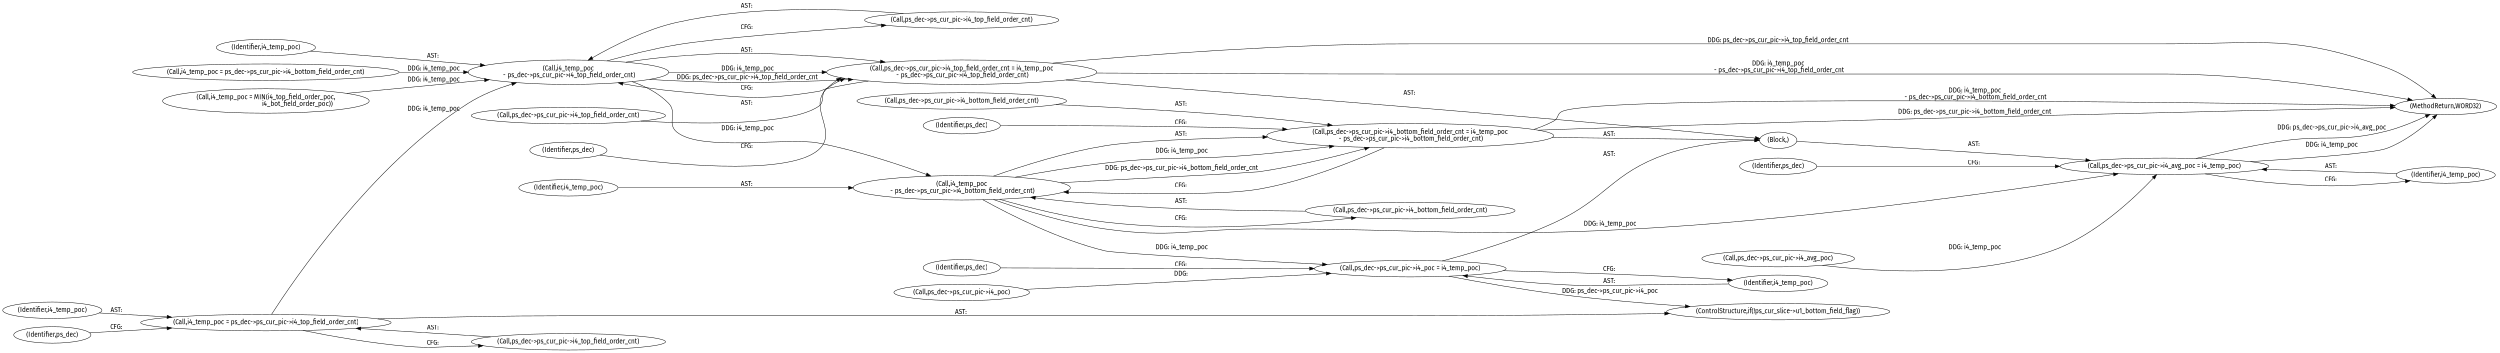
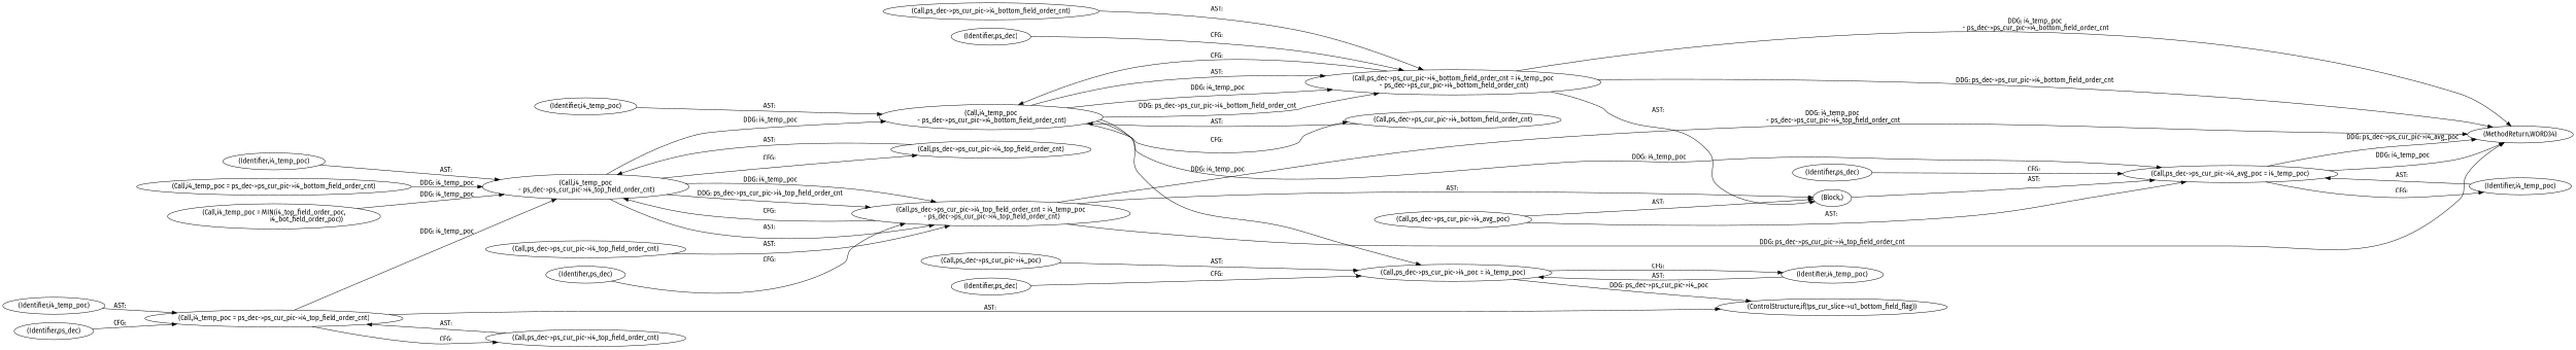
  digraph {
    fontname="Fira Sans"
    rankdir=LR
    node [fontname="Fira Sans"]
    edge [fontname="Fira Sans"]
    n1 [label="(Call,i4_temp_poc = ps_dec->ps_cur_pic->i4_top_field_order_cnt)"]
    n2 [label="(Call,i4_temp_poc\n - ps_dec->ps_cur_pic->i4_top_field_order_cnt)"]
    n3 [label="(ControlStructure,if(!ps_cur_slice->u1_bottom_field_flag))"]
    n4 [label="(Call,ps_dec->ps_cur_pic->i4_top_field_order_cnt)"]
    n5 [label="(Call,ps_dec->ps_cur_pic->i4_top_field_order_cnt = i4_temp_poc\n - ps_dec->ps_cur_pic->i4_top_field_order_cnt)"]
    n6 [label="(Call,i4_temp_poc\n - ps_dec->ps_cur_pic->i4_bottom_field_order_cnt)"]
    n7 [label="(Call,ps_dec->ps_cur_pic->i4_top_field_order_cnt)"]
-   n8 [label="(MethodReturn,WORD32)"]
+   n8 [label="(MethodReturn,WORD34)"]
    n9 [label="(Block,)"]
    n10 [label="(Call,ps_dec->ps_cur_pic->i4_bottom_field_order_cnt = i4_temp_poc\n - ps_dec->ps_cur_pic->i4_bottom_field_order_cnt)"]
    n11 [label="(Call,ps_dec->ps_cur_pic->i4_poc = i4_temp_poc)"]
    n12 [label="(Call,ps_dec->ps_cur_pic->i4_avg_poc = i4_temp_poc)"]
    n13 [label="(Call,ps_dec->ps_cur_pic->i4_bottom_field_order_cnt)"]
    n14 [label="(Identifier,i4_temp_poc)"]
    n15 [label="(Identifier,i4_temp_poc)"]
    n16 [label="(Identifier,ps_dec)"]
    n17 [label="(Call,ps_dec->ps_cur_pic->i4_poc)"]
    n18 [label="(Identifier,ps_dec)"]
    n19 [label="(Call,ps_dec->ps_cur_pic->i4_bottom_field_order_cnt)"]
    n20 [label="(Identifier,i4_temp_poc)"]
    n21 [label="(Identifier,i4_temp_poc)"]
    n22 [label="(Identifier,ps_dec)"]
    n23 [label="(Identifier,i4_temp_poc)"]
    n24 [label="(Call,ps_dec->ps_cur_pic->i4_top_field_order_cnt)"]
    n25 [label="(Call,i4_temp_poc = ps_dec->ps_cur_pic->i4_bottom_field_order_cnt)"]
    n26 [label="(Call,i4_temp_poc = MIN(i4_top_field_order_poc,\n                                     i4_bot_field_order_poc))"]
    n27 [label="(Identifier,ps_dec)"]
    n28 [label="(Call,ps_dec->ps_cur_pic->i4_avg_poc)"]
    n29 [label="(Identifier,ps_dec)"]
    n1 -> n2 [label="DDG: i4_temp_poc"]
    n1 -> n3 [label="AST: "]
    n1 -> n4 [label="CFG: "]
    n2 -> n5 [label="AST: "]
    n2 -> n5 [label="DDG: i4_temp_poc"]
    n2 -> n5 [label="DDG: ps_dec->ps_cur_pic->i4_top_field_order_cnt"]
    n2 -> n6 [label="DDG: i4_temp_poc"]
    n2 -> n7 [label="CFG: "]
    n4 -> n1 [label="AST: "]
    n5 -> n2 [label="CFG: "]
    n5 -> n8 [label="DDG: ps_dec->ps_cur_pic->i4_top_field_order_cnt"]
    n5 -> n8 [label="DDG: i4_temp_poc\n - ps_dec->ps_cur_pic->i4_top_field_order_cnt"]
    n5 -> n9 [label="AST: "]
    n6 -> n10 [label="AST: "]
    n6 -> n10 [label="DDG: i4_temp_poc"]
    n6 -> n10 [label="DDG: ps_dec->ps_cur_pic->i4_bottom_field_order_cnt"]
    n6 -> n11 [label="DDG: i4_temp_poc"]
    n6 -> n12 [label="DDG: i4_temp_poc"]
    n6 -> n13 [label="CFG: "]
    n7 -> n2 [label="AST: "]
    n9 -> n12 [label="AST: "]
    n10 -> n6 [label="CFG: "]
    n10 -> n8 [label="DDG: i4_temp_poc\n - ps_dec->ps_cur_pic->i4_bottom_field_order_cnt"]
    n10 -> n8 [label="DDG: ps_dec->ps_cur_pic->i4_bottom_field_order_cnt"]
    n10 -> n9 [label="AST: "]
    n11 -> n3 [label="DDG: ps_dec->ps_cur_pic->i4_poc"]
-   n11 -> n9 [label="AST: "]
+   n28 -> n9 [label="AST: "]
    n11 -> n14 [label="CFG: "]
    n12 -> n8 [label="DDG: i4_temp_poc"]
    n12 -> n8 [label="DDG: ps_dec->ps_cur_pic->i4_avg_poc"]
    n12 -> n15 [label="CFG: "]
    n13 -> n6 [label="AST: "]
    n14 -> n11 [label="AST: "]
    n15 -> n12 [label="AST: "]
    n16 -> n12 [label="CFG: "]
-   n17 -> n11 [label="DDG: "]
+   n17 -> n11 [label="AST: "]
    n18 -> n11 [label="CFG: "]
    n19 -> n10 [label="AST: "]
    n20 -> n1 [label="AST: "]
    n21 -> n2 [label="AST: "]
    n22 -> n1 [label="CFG: "]
    n23 -> n6 [label="AST: "]
    n24 -> n5 [label="AST: "]
    n25 -> n2 [label="DDG: i4_temp_poc"]
    n26 -> n2 [label="DDG: i4_temp_poc"]
    n27 -> n5 [label="CFG: "]
-   n28 -> n12 [label="DDG: i4_temp_poc"]
+   n28 -> n12 [label="AST: "]
    n29 -> n10 [label="CFG: "]
  }
